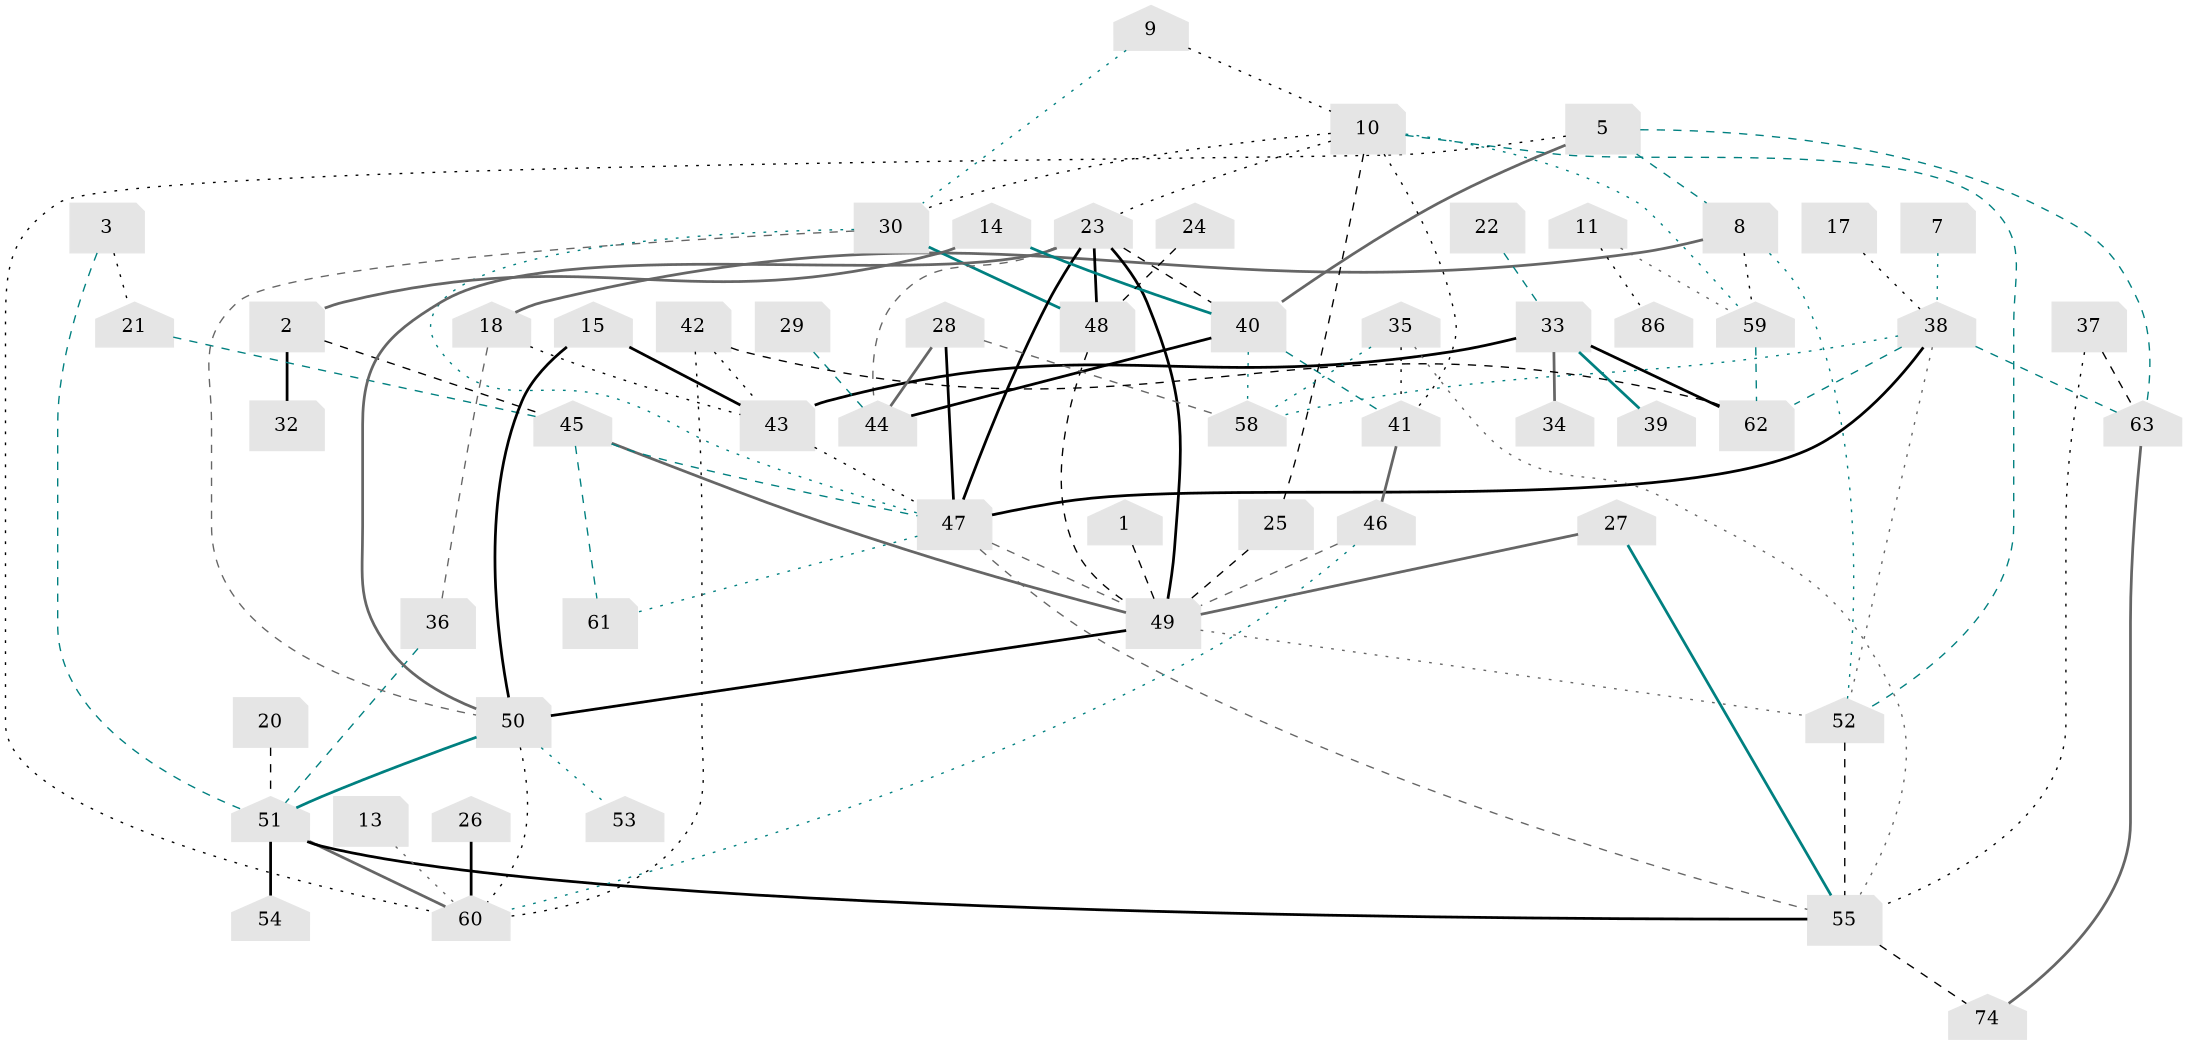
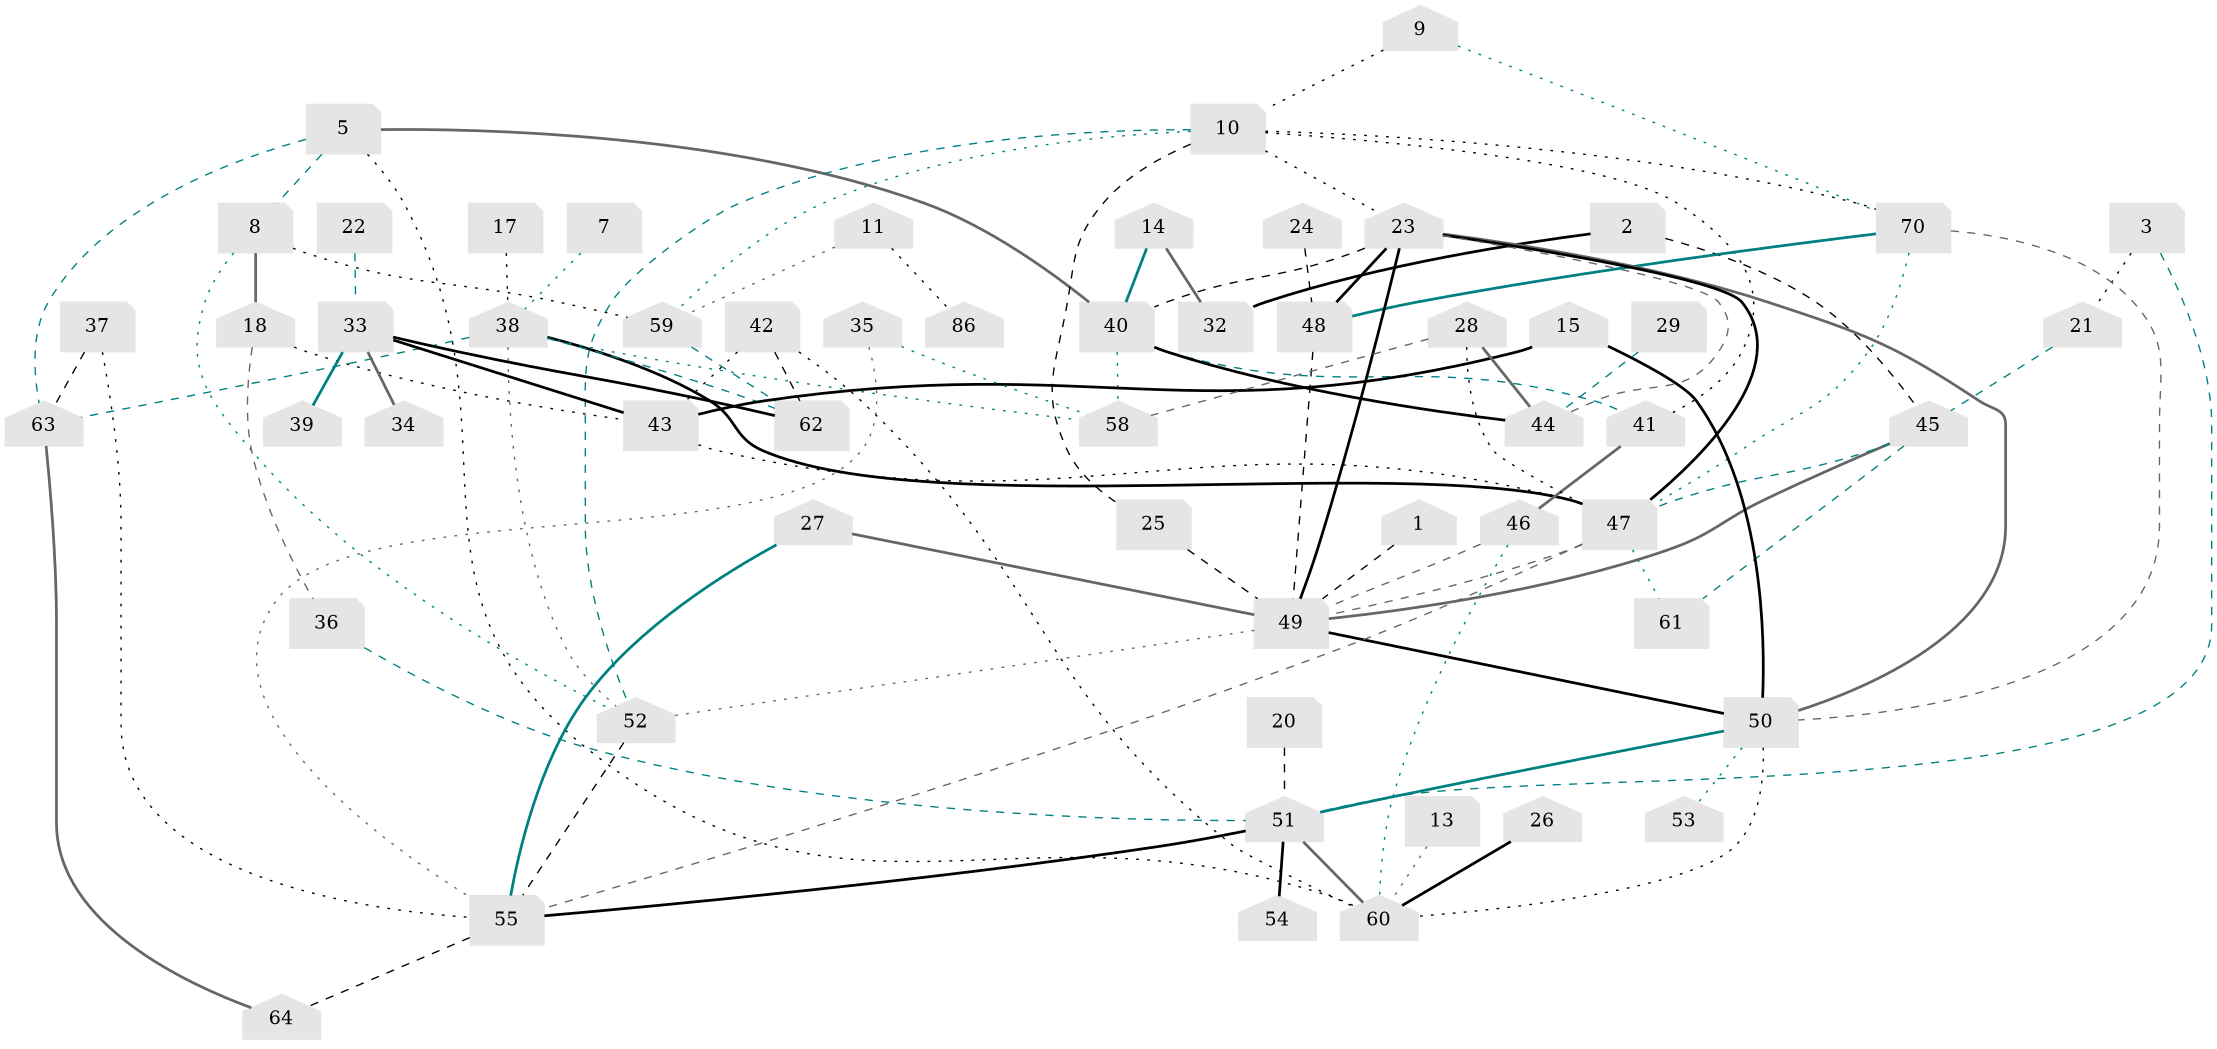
  graph {
    node [color=gray90 shape=house style=filled]
    edge [color=black style=dotted weight=1.0]
    49 [shape=note]
    1
    52
    50 [shape=note]
    2 [shape=note]
    32 [shape=note]
    45
    38
    63
    47 [shape=note]
    58
    62 [shape=note]
    61 [shape=note]
    3 [shape=note]
    21
    51
    60
    55 [shape=note]
    54
    5 [shape=note]
    8 [shape=note]
    40 [shape=note]
    18
    59
    41
    44
-   64 [label=74]
+   64
    7 [shape=note]
    43 [shape=note]
    36 [shape=note]
    10 [shape=note]
    9
-   30 [shape=note]
+   30 [shape=note label=70]
    23
    25 [shape=note]
    48 [shape=note]
    46
    11
    n39 [label=86]
    13 [shape=note]
    14
    15
    53
    17 [shape=note]
    20 [shape=note]
    22 [shape=note]
    33 [shape=note]
    34
    39
    24
    26
    27
    28
    29 [shape=note]
    35
    37 [shape=note]
    42 [shape=note]
    49 -- 52 [color=gray40]
    49 -- 50 [style=bold]
    1 -- 49 [style=dashed]
    52 -- 55 [style=dashed]
    50 -- 51 [color=teal style=bold]
    50 -- 60
    50 -- 53 [color=teal]
    2 -- 32 [style=bold]
    2 -- 45 [style=dashed]
    45 -- 49 [color=gray40 style=bold]
    45 -- 47 [color=teal style=dashed]
    45 -- 61 [color=teal style=dashed]
    38 -- 52 [color=gray40]
    38 -- 63 [color=teal style=dashed]
    38 -- 47 [style=bold]
    38 -- 58 [color=teal]
    38 -- 62 [color=teal style=dashed]
    63 -- 64 [color=gray40 style=bold]
    47 -- 49 [color=gray40 style=dashed]
    47 -- 61 [color=teal]
    47 -- 55 [color=gray40 style=dashed]
    3 -- 21
    3 -- 51 [color=teal style=dashed]
    21 -- 45 [color=teal style=dashed]
    51 -- 60 [color=gray40 style=bold]
    51 -- 55 [style=bold]
    51 -- 54 [style=bold]
    55 -- 64 [style=dashed]
    5 -- 63 [color=teal style=dashed]
    5 -- 60
    5 -- 8 [color=teal style=dashed]
    5 -- 40 [color=gray40 style=bold]
    8 -- 52 [color=teal]
    8 -- 18 [color=gray40 style=bold weight=2.0]
    8 -- 59
    40 -- 58 [color=teal]
    40 -- 41 [color=teal style=dashed]
    40 -- 44 [style=bold]
    18 -- 43
    18 -- 36 [color=gray40 style=dashed]
    59 -- 62 [color=teal style=dashed]
    41 -- 46 [color=gray40 style=bold]
    7 -- 38 [color=teal weight=2.0]
    43 -- 47
    36 -- 51 [color=teal style=dashed]
    10 -- 52 [color=teal style=dashed]
    10 -- 59 [color=teal weight=2.0]
    10 -- 41
    10 -- 30
    10 -- 23
    10 -- 25 [style=dashed]
    9 -- 10
    9 -- 30 [color=teal]
    30 -- 50 [color=gray40 style=dashed]
    30 -- 47 [color=teal]
    30 -- 48 [color=teal style=bold]
    23 -- 49 [style=bold]
    23 -- 50 [color=gray40 style=bold]
    23 -- 47 [style=bold]
    23 -- 40 [style=dashed]
    23 -- 44 [color=gray40 style=dashed]
    23 -- 48 [style=bold]
    25 -- 49 [style=dashed]
    48 -- 49 [style=dashed]
    46 -- 49 [color=gray40 style=dashed]
    46 -- 60 [color=teal]
    11 -- 59 [color=gray40]
    11 -- n39
    13 -- 60 [color=gray40]
-   14 -- 2 [color=gray40 style=bold]
+   14 -- 32 [color=gray40 style=bold]
    14 -- 40 [color=teal style=bold]
    15 -- 50 [style=bold]
    15 -- 43 [style=bold]
    17 -- 38
    20 -- 51 [style=dashed]
    22 -- 33 [color=teal style=dashed]
    33 -- 62 [style=bold]
    33 -- 43 [style=bold]
    33 -- 34 [color=gray40 style=bold]
    33 -- 39 [color=teal style=bold]
    24 -- 48 [style=dashed]
    26 -- 60 [style=bold]
    27 -- 49 [color=gray40 style=bold]
    27 -- 55 [color=teal style=bold]
-   28 -- 47 [style=bold]
+   28 -- 47
    28 -- 58 [color=gray40 style=dashed]
    28 -- 44 [color=gray40 style=bold]
    29 -- 44 [color=teal style=dashed]
    35 -- 58 [color=teal]
    35 -- 55 [color=gray40]
-   35 -- 41
    37 -- 63 [style=dashed]
    37 -- 55
    42 -- 62 [style=dashed]
    42 -- 60
    42 -- 43
  }
